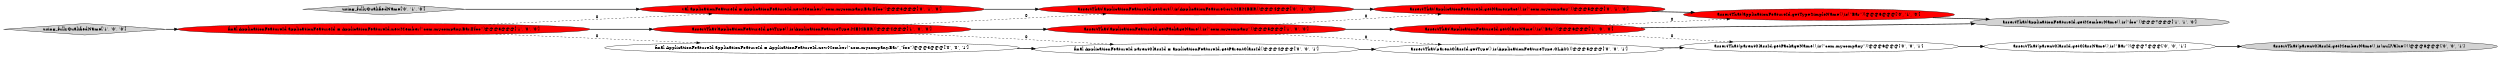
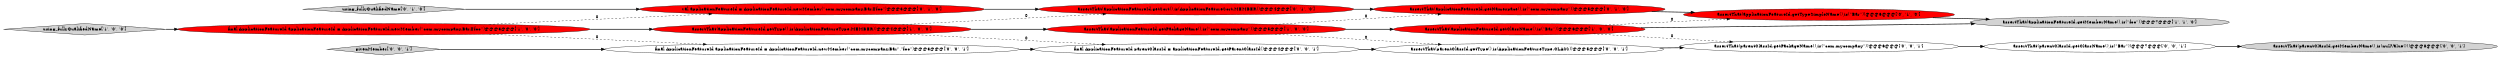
  digraph {
    rankdir=LR
    node [fillcolor=red shape=ellipse style=filled]
    edge [style=bold]
    n1 [fillcolor=white label="assertThat(parentClassId.getPackageName(),is(\"com.mycompany\"))@@@6@@@['0', '0', '1']"]
    n2 [fillcolor=white label="assertThat(parentClassId.getClassName(),is(\"Bar\"))@@@7@@@['0', '0', '1']"]
    n3 [fillcolor=white label="final ApplicationFeatureId applicationFeatureId = ApplicationFeatureId.newMember(\"com.mycompany.Bar\",\"foo\")@@@3@@@['0', '0', '1']"]
    n4 [fillcolor=white label="final ApplicationFeatureId parentClassId = applicationFeatureId.getParentClassId()@@@4@@@['0', '0', '1']"]
    n5 [label="assertThat(applicationFeatureId.getType(),is(ApplicationFeatureType.MEMBER))@@@4@@@['1', '0', '0']"]
    n6 [label="assertThat(applicationFeatureId.getPackageName(),is(\"com.mycompany\"))@@@5@@@['1', '0', '0']"]
    n7 [label="assertThat(applicationFeatureId.getSort(),is(ApplicationFeatureSort.MEMBER))@@@4@@@['0', '1', '0']"]
    n8 [fillcolor=lightgray label="assertThat(parentClassId.getMemberName(),is(nullValue()))@@@8@@@['0', '0', '1']"]
    n9 [fillcolor=white label="assertThat(parentClassId.getType(),is(ApplicationFeatureType.CLASS))@@@5@@@['0', '0', '1']"]
    n10 [label="assertThat(applicationFeatureId.getTypeSimpleName(),is(\"Bar\"))@@@6@@@['0', '1', '0']"]
    n11 [fillcolor=lightgray label="assertThat(applicationFeatureId.getMemberName(),is(\"foo\"))@@@7@@@['1', '1', '0']"]
    n12 [label="assertThat(applicationFeatureId.getClassName(),is(\"Bar\"))@@@6@@@['1', '0', '0']"]
    n13 [label="assertThat(applicationFeatureId.getNamespace(),is(\"com.mycompany\"))@@@5@@@['0', '1', '0']"]
+   n14 [fillcolor=lightgray label="givenMember['0', '0', '1']" shape=diamond]
    n15 [label="final ApplicationFeatureId applicationFeatureId = ApplicationFeatureId.newMember(\"com.mycompany.Bar#foo\")@@@3@@@['1', '0', '0']"]
    n16 [label="val applicationFeatureId = ApplicationFeatureId.newMember(\"com.mycompany.Bar#foo\")@@@3@@@['0', '1', '0']"]
    n17 [fillcolor=lightgray label="using_fullyQualifiedName['1', '0', '0']" shape=diamond]
    n18 [fillcolor=lightgray label="using_fullyQualifiedName['0', '1', '0']" shape=diamond]
    n1 -> n2
    n2 -> n8
    n3 -> n4
    n4 -> n9
    n5 -> n4 [label=0 style=dashed]
    n5 -> n6
    n5 -> n7 [label=0 style=dashed]
    n6 -> n9 [label=0 style=dashed]
    n6 -> n12
    n6 -> n13 [label=0 style=dashed]
    n7 -> n13
    n9 -> n1
    n10 -> n11
    n12 -> n1 [label=0 style=dashed]
    n12 -> n10 [label=0 style=dashed]
    n12 -> n11
    n13 -> n10
+   n14 -> n3
    n15 -> n3 [label=0 style=dashed]
    n15 -> n5
    n15 -> n16 [label=0 style=dashed]
    n16 -> n7
    n17 -> n15
    n18 -> n16
  }
